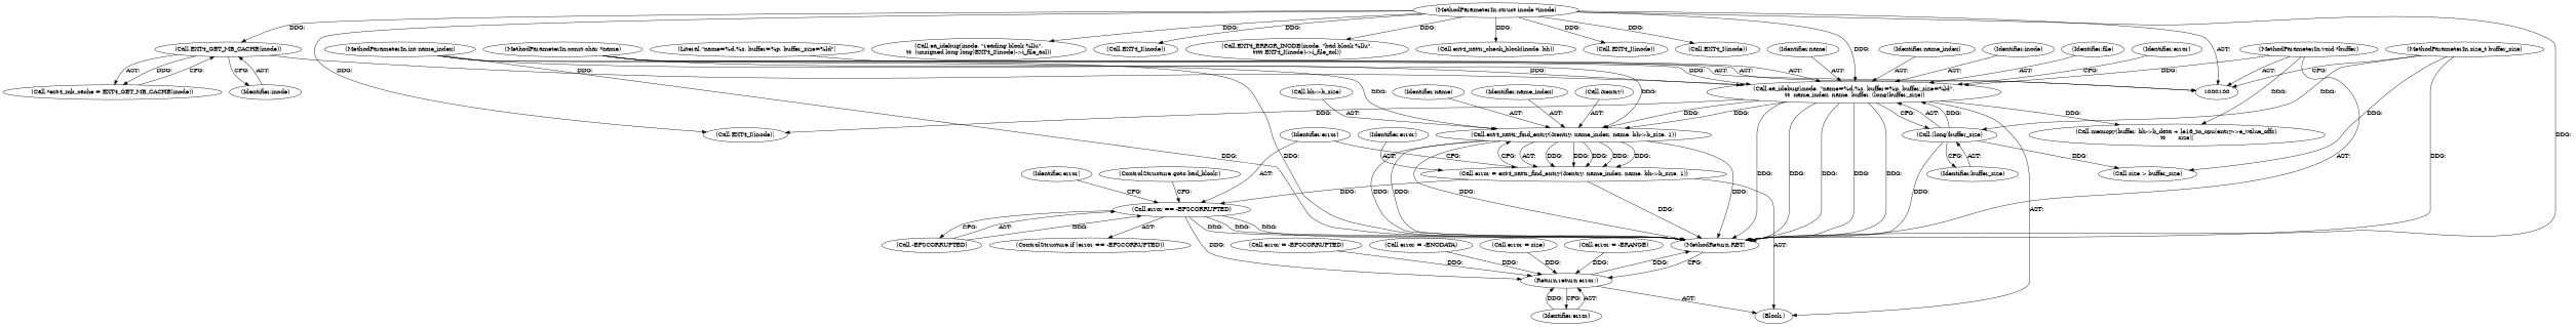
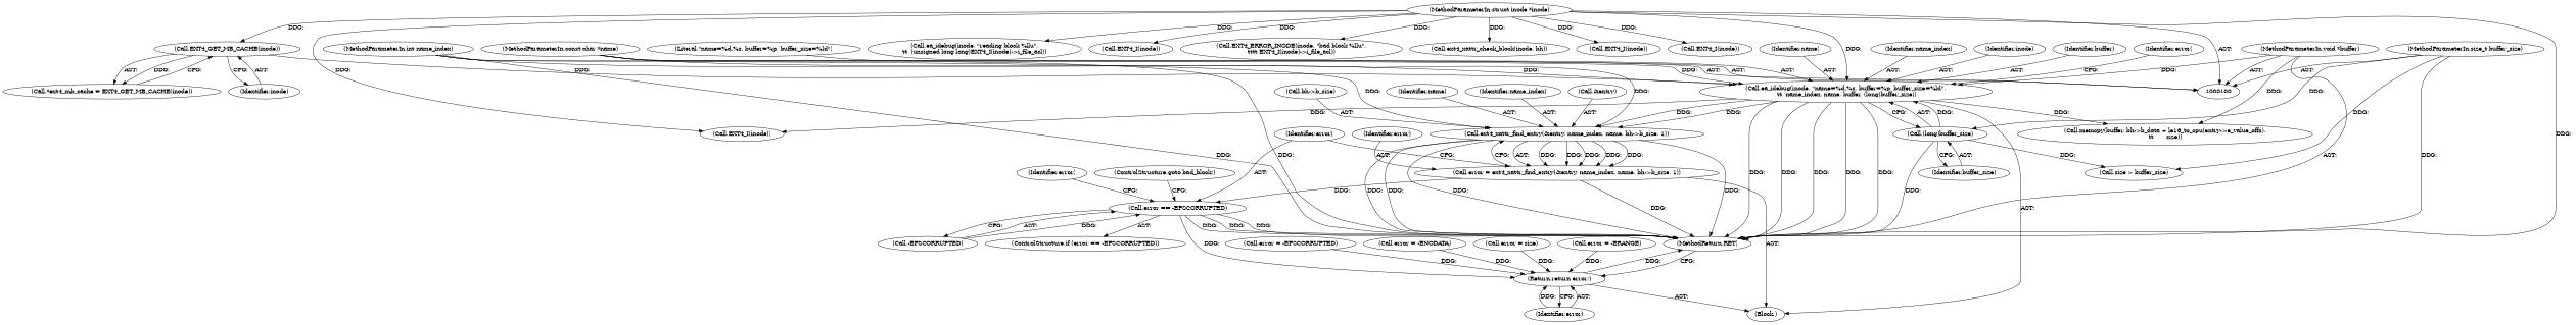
  digraph {
    n1 [label="(Call,ext4_xattr_find_entry(&entry, name_index, name, bh->b_size, 1))"]
    n2 [label="(Call,error = ext4_xattr_find_entry(&entry, name_index, name, bh->b_size, 1))"]
    n3 [label="(MethodReturn,RET)"]
    n4 [label="(Block,)"]
    n5 [label="(Call,error == -EFSCORRUPTED)"]
    n6 [label="(Return,return error;)"]
    n7 [label="(Call,ea_idebug(inode, \"name=%d.%s, buffer=%p, buffer_size=%ld\",\n \t\t  name_index, name, buffer, (long)buffer_size))"]
    n8 [label="(Call,(long)buffer_size)"]
    n9 [label="(Call,EXT4_I(inode))"]
    n10 [label="(Call,memcpy(buffer, bh->b_data + le16_to_cpu(entry->e_value_offs),\n\t\t       size))"]
    n11 [label="(Identifier,buffer_size)"]
    n12 [label="(Call,size > buffer_size)"]
    n13 [label="(Call,EXT4_GET_MB_CACHE(inode))"]
    n14 [label="(Identifier,inode)"]
    n15 [label="(Call,*ext4_mb_cache = EXT4_GET_MB_CACHE(inode))"]
    n16 [label="(MethodParameterIn,struct inode *inode)"]
    n17 [label="(Call,ea_idebug(inode, \"reading block %llu\",\n\t\t  (unsigned long long)EXT4_I(inode)->i_file_acl))"]
    n18 [label="(Call,EXT4_I(inode))"]
    n19 [label="(Call,EXT4_ERROR_INODE(inode, \"bad block %llu\",\n\t\t\t\t EXT4_I(inode)->i_file_acl))"]
    n20 [label="(Call,ext4_xattr_check_block(inode, bh))"]
    n21 [label="(Call,EXT4_I(inode))"]
    n22 [label="(Call,EXT4_I(inode))"]
    1000100
    n24 [label="(MethodParameterIn,int name_index)"]
    n25 [label="(MethodParameterIn,const char *name)"]
    n26 [label="(MethodParameterIn,void *buffer)"]
    n27 [label="(MethodParameterIn,size_t buffer_size)"]
    n28 [label="(Call,-EFSCORRUPTED)"]
    n29 [label="(ControlStructure,if (error == -EFSCORRUPTED))"]
    n30 [label="(Identifier,error)"]
    n31 [label="(Call,error = -EFSCORRUPTED)"]
    n32 [label="(Call,error = -ENODATA)"]
    n33 [label="(Identifier,name_index)"]
    n34 [label="(Call,error = size)"]
    n35 [label="(Identifier,name_index)"]
    n36 [label="(Identifier,name)"]
    n37 [label="(Identifier,error)"]
    n38 [label="(Identifier,inode)"]
    n39 [label="(Call,&entry)"]
    n40 [label="(ControlStructure,goto bad_block;)"]
-   n41 [label="(Identifier,file)"]
+   n41 [label="(Identifier,buffer)"]
    n42 [label="(Identifier,error)"]
    n43 [label="(Call,error = -ERANGE)"]
    n44 [label="(Call,bh->b_size)"]
    n45 [label="(Identifier,error)"]
    n46 [label="(Identifier,error)"]
    n47 [label="(Literal,\"name=%d.%s, buffer=%p, buffer_size=%ld\")"]
    n48 [label="(Identifier,name)"]
    n1 -> n2 [label="AST: "]
    n1 -> n2 [label="DDG: "]
    n1 -> n2 [label="DDG: "]
    n1 -> n2 [label="DDG: "]
    n1 -> n2 [label="DDG: "]
    n1 -> n2 [label="DDG: "]
    n1 -> n3 [label="DDG: "]
    n1 -> n3 [label="DDG: "]
    n1 -> n3 [label="DDG: "]
    n1 -> n3 [label="DDG: "]
    n2 -> n1 [label="CFG: "]
    n2 -> n3 [label="DDG: "]
    n2 -> n4 [label="AST: "]
    n2 -> n5 [label="DDG: "]
    n3 -> n6 [label="CFG: "]
    n5 -> n3 [label="DDG: "]
    n5 -> n3 [label="DDG: "]
    n5 -> n3 [label="DDG: "]
    n5 -> n6 [label="DDG: "]
    n5 -> n28 [label="CFG: "]
    n5 -> n29 [label="AST: "]
    n6 -> n3 [label="DDG: "]
    n6 -> n4 [label="AST: "]
    n6 -> n30 [label="CFG: "]
    n7 -> n1 [label="DDG: "]
    n7 -> n1 [label="DDG: "]
    n7 -> n3 [label="DDG: "]
    n7 -> n3 [label="DDG: "]
    n7 -> n3 [label="DDG: "]
    n7 -> n3 [label="DDG: "]
    n7 -> n3 [label="DDG: "]
    n7 -> n4 [label="AST: "]
    n7 -> n8 [label="CFG: "]
    n7 -> n9 [label="DDG: "]
    n7 -> n10 [label="DDG: "]
    n8 -> n3 [label="DDG: "]
    n8 -> n7 [label="AST: "]
    n8 -> n7 [label="DDG: "]
    n8 -> n11 [label="CFG: "]
    n8 -> n12 [label="DDG: "]
    n11 -> n8 [label="AST: "]
    n13 -> n7 [label="DDG: "]
    n13 -> n14 [label="CFG: "]
    n13 -> n15 [label="AST: "]
    n13 -> n15 [label="DDG: "]
    n14 -> n13 [label="AST: "]
    n15 -> n13 [label="CFG: "]
    n16 -> n3 [label="DDG: "]
    n16 -> n7 [label="DDG: "]
    n16 -> n9 [label="DDG: "]
    n16 -> n13 [label="DDG: "]
    n16 -> n17 [label="DDG: "]
    n16 -> n18 [label="DDG: "]
    n16 -> n19 [label="DDG: "]
    n16 -> n20 [label="DDG: "]
    n16 -> n21 [label="DDG: "]
    n16 -> n22 [label="DDG: "]
    n16 -> 1000100 [label="AST: "]
    n24 -> n1 [label="DDG: "]
    n24 -> n3 [label="DDG: "]
    n24 -> n7 [label="DDG: "]
    n24 -> 1000100 [label="AST: "]
    n25 -> n1 [label="DDG: "]
    n25 -> n3 [label="DDG: "]
    n25 -> n7 [label="DDG: "]
    n25 -> 1000100 [label="AST: "]
    n26 -> n3 [label="AST: "]
    n26 -> n7 [label="DDG: "]
    n26 -> n10 [label="DDG: "]
    n26 -> 1000100 [label="AST: "]
    n27 -> n3 [label="DDG: "]
    n27 -> n8 [label="DDG: "]
    n27 -> n12 [label="DDG: "]
-   n27 -> 1000100 [label="CFG: "]
+   n27 -> 1000100 [label="AST: "]
    n28 -> n5 [label="AST: "]
    n28 -> n5 [label="DDG: "]
    n30 -> n6 [label="AST: "]
    n30 -> n6 [label="DDG: "]
    n31 -> n6 [label="DDG: "]
    n32 -> n6 [label="DDG: "]
    n33 -> n7 [label="AST: "]
    n34 -> n6 [label="DDG: "]
    n35 -> n1 [label="AST: "]
    n36 -> n1 [label="AST: "]
    n37 -> n2 [label="CFG: "]
    n37 -> n5 [label="AST: "]
    n38 -> n7 [label="AST: "]
    n39 -> n1 [label="AST: "]
    n40 -> n5 [label="CFG: "]
    n41 -> n7 [label="AST: "]
    n42 -> n7 [label="CFG: "]
    n43 -> n6 [label="DDG: "]
    n44 -> n1 [label="AST: "]
    n45 -> n2 [label="AST: "]
    n46 -> n5 [label="CFG: "]
    n47 -> n7 [label="AST: "]
    n48 -> n7 [label="AST: "]
  }
